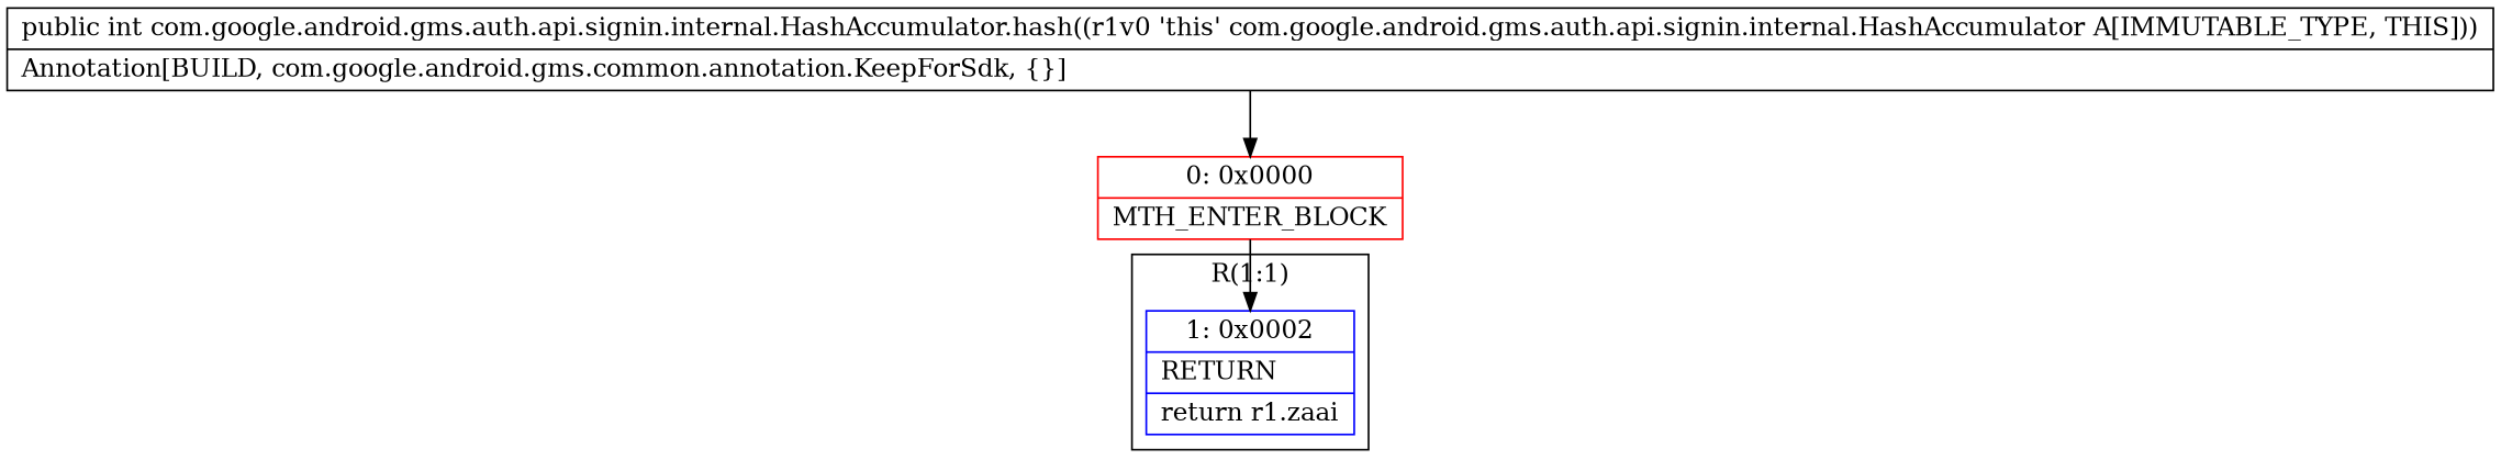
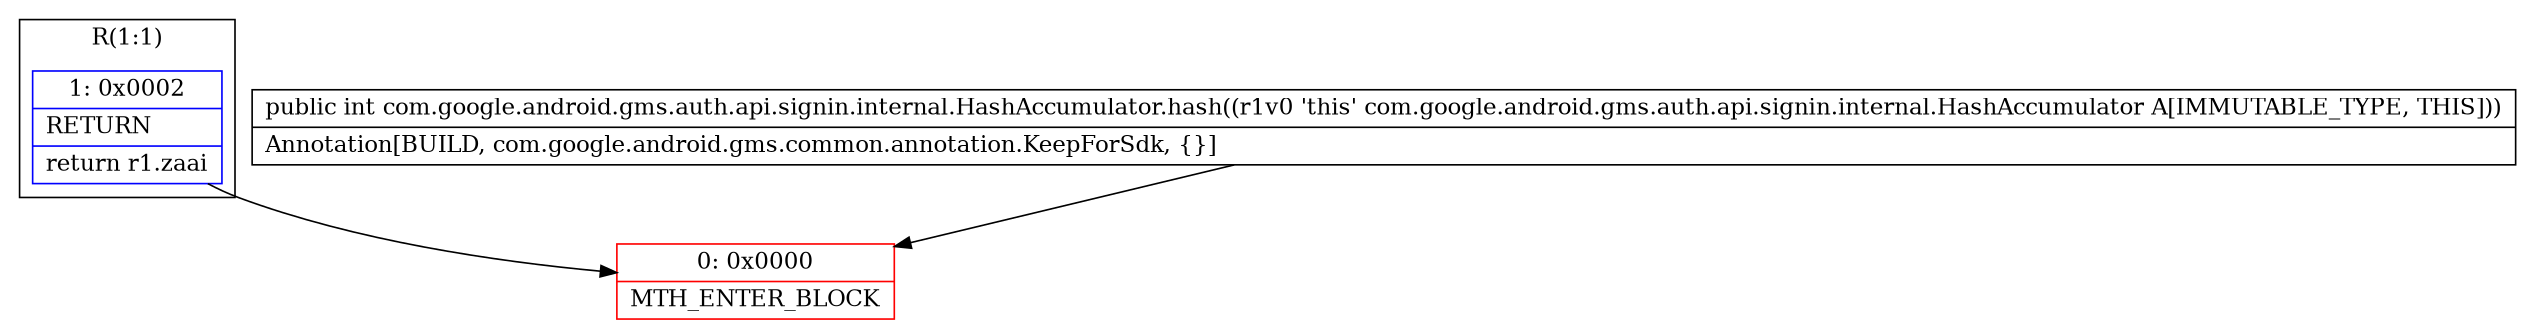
  digraph {
    node [shape=record]
    n1 [color=blue label="{1\:\ 0x0002|RETURN\l|return r1.zaai\l}"]
    n2 [color=red label="{0\:\ 0x0000|MTH_ENTER_BLOCK\l}"]
    n3 [label="{public int com.google.android.gms.auth.api.signin.internal.HashAccumulator.hash((r1v0 'this' com.google.android.gms.auth.api.signin.internal.HashAccumulator A[IMMUTABLE_TYPE, THIS]))  | Annotation[BUILD, com.google.android.gms.common.annotation.KeepForSdk, \{\}]\l}"]
    subgraph cluster_1 {
      label="R(1:1)"
      n1
    }
-   n2 -> n1
+   n1 -> n2
    n3 -> n2
  }
